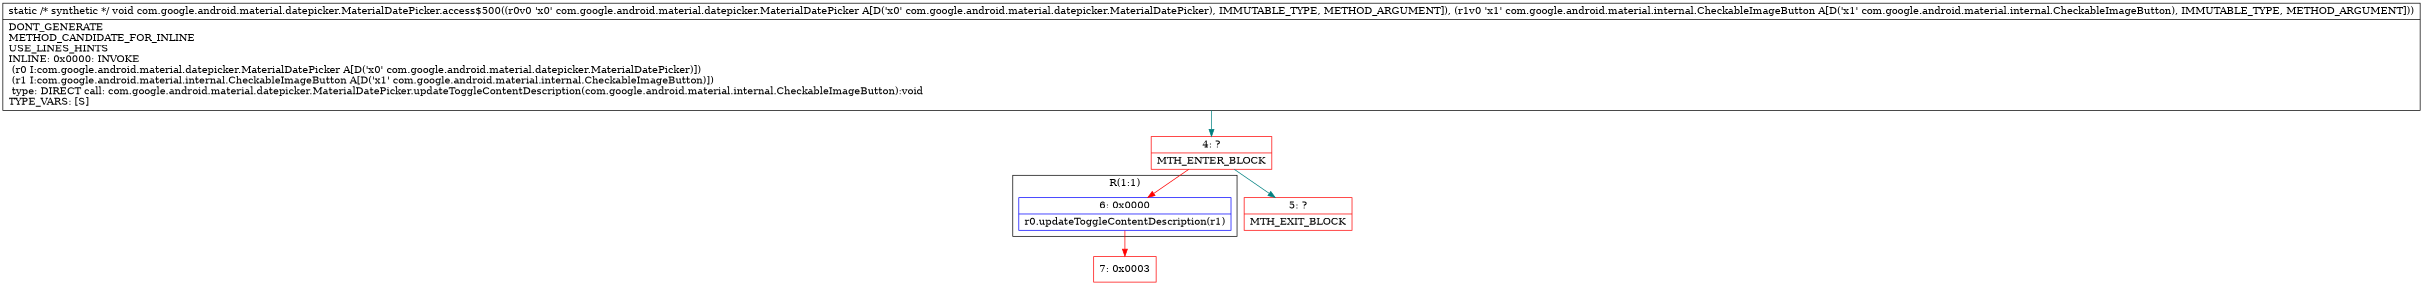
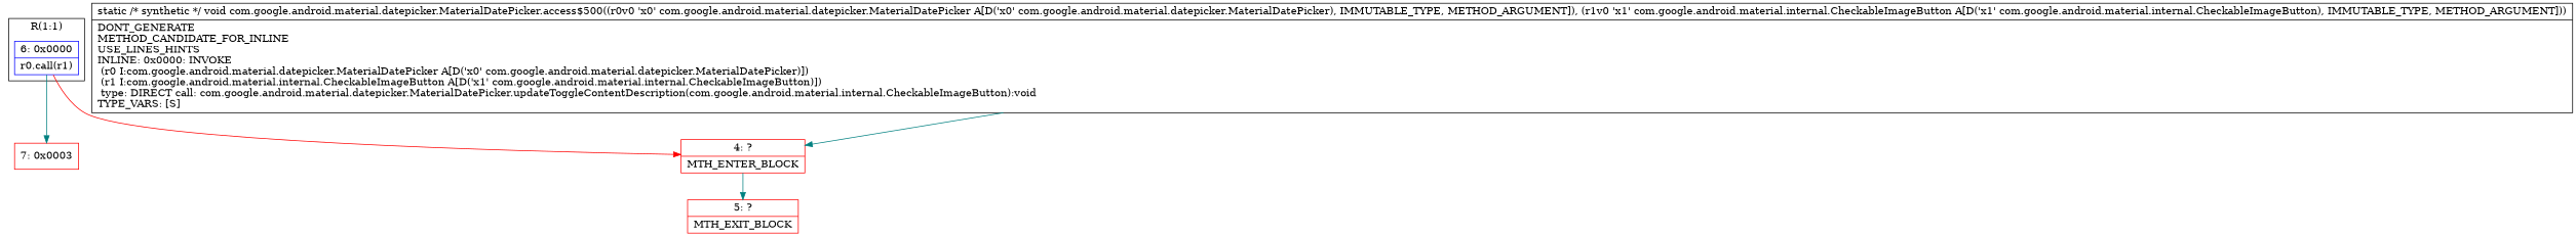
  digraph {
    node [color=red shape=record]
    edge [color=red style=solid]
-   n1 [color=blue label="{6\:\ 0x0000|r0.updateToggleContentDescription(r1)\l}"]
+   n1 [color=blue label="{6\:\ 0x0000|r0.call(r1)\l}"]
    n2 [label="{7\:\ 0x0003}"]
    n3 [label="{4\:\ ?|MTH_ENTER_BLOCK\l}"]
    n4 [label="{5\:\ ?|MTH_EXIT_BLOCK\l}"]
    n5 [label="{static \/* synthetic *\/ void com.google.android.material.datepicker.MaterialDatePicker.access$500((r0v0 'x0' com.google.android.material.datepicker.MaterialDatePicker A[D('x0' com.google.android.material.datepicker.MaterialDatePicker), IMMUTABLE_TYPE, METHOD_ARGUMENT]), (r1v0 'x1' com.google.android.material.internal.CheckableImageButton A[D('x1' com.google.android.material.internal.CheckableImageButton), IMMUTABLE_TYPE, METHOD_ARGUMENT]))  | DONT_GENERATE\lMETHOD_CANDIDATE_FOR_INLINE\lUSE_LINES_HINTS\lINLINE: 0x0000: INVOKE  \l  (r0 I:com.google.android.material.datepicker.MaterialDatePicker A[D('x0' com.google.android.material.datepicker.MaterialDatePicker)])\l  (r1 I:com.google.android.material.internal.CheckableImageButton A[D('x1' com.google.android.material.internal.CheckableImageButton)])\l type: DIRECT call: com.google.android.material.datepicker.MaterialDatePicker.updateToggleContentDescription(com.google.android.material.internal.CheckableImageButton):void\lTYPE_VARS: [S]\l}" color=""]
    subgraph cluster_1 {
      label="R(1:1)"
      n1
    }
-   n1 -> n2
-   n3 -> n1
+   n1 -> n2 [color=teal]
+   n1 -> n3
    n3 -> n4 [color=teal]
    n5 -> n3 [color=teal]
  }
